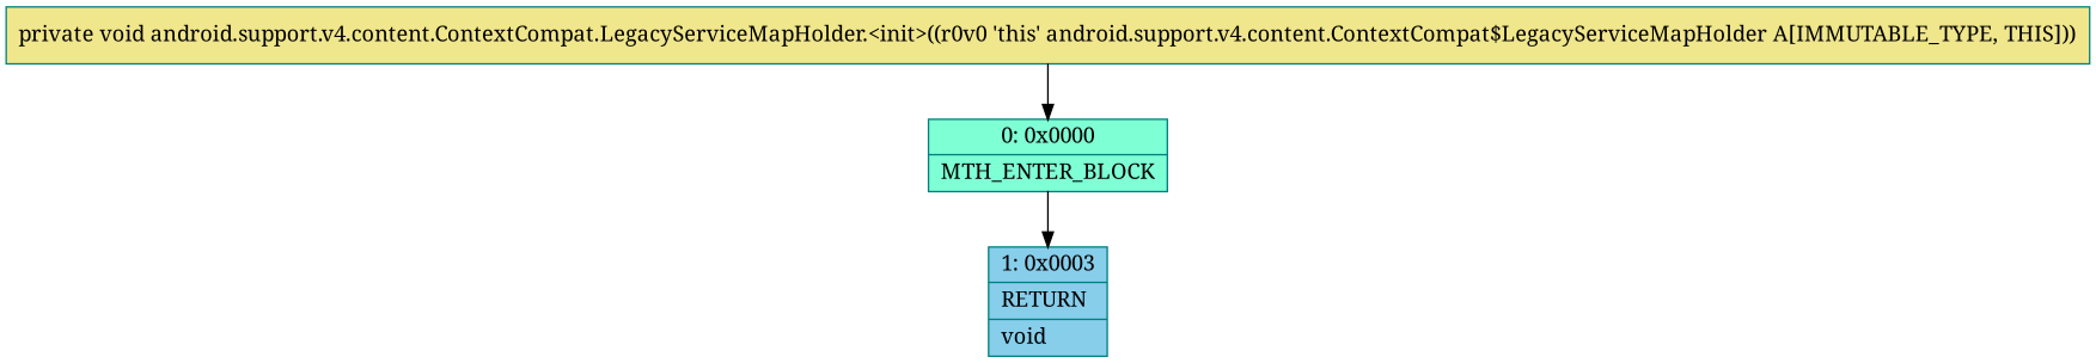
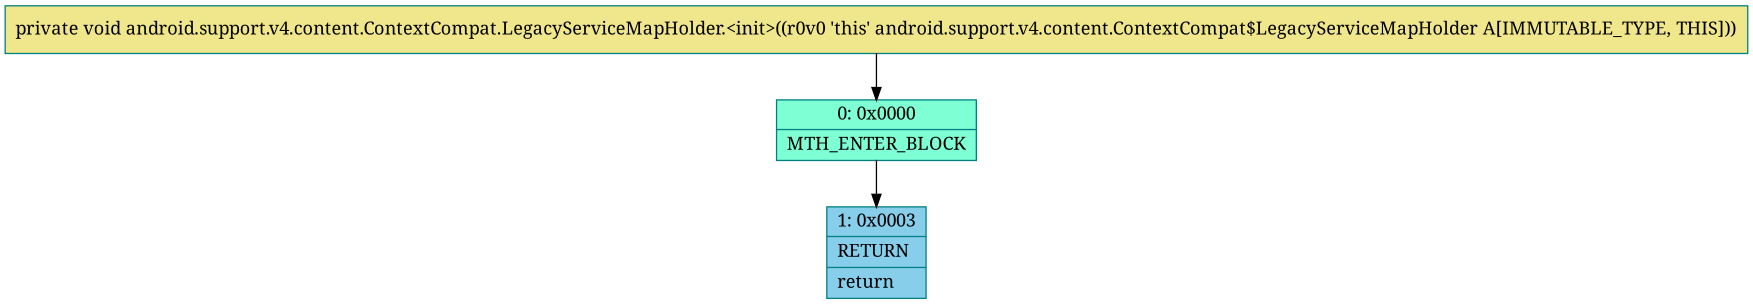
  digraph {
    fontname="Noto Serif"
    node [shape=record style=filled color=teal fontname="Noto Serif"]
    edge [fontname="Noto Serif"]
    n1 [label="{0\:\ 0x0000|MTH_ENTER_BLOCK\l}" fillcolor=aquamarine]
-   n2 [label="{1\:\ 0x0003|RETURN\l|void\l}" fillcolor=skyblue]
+   n2 [label="{1\:\ 0x0003|RETURN\l|return\l}" fillcolor=skyblue]
    n3 [label="{private void android.support.v4.content.ContextCompat.LegacyServiceMapHolder.\<init\>((r0v0 'this' android.support.v4.content.ContextCompat$LegacyServiceMapHolder A[IMMUTABLE_TYPE, THIS])) }" fillcolor=khaki]
    n1 -> n2
    n3 -> n1
  }
